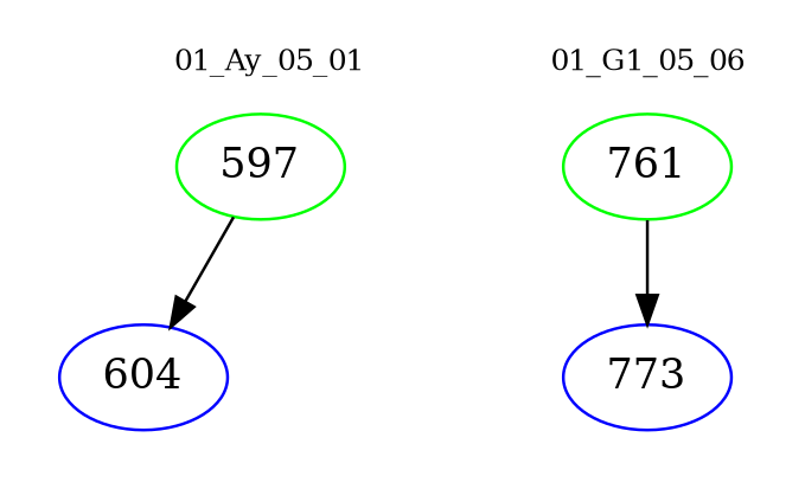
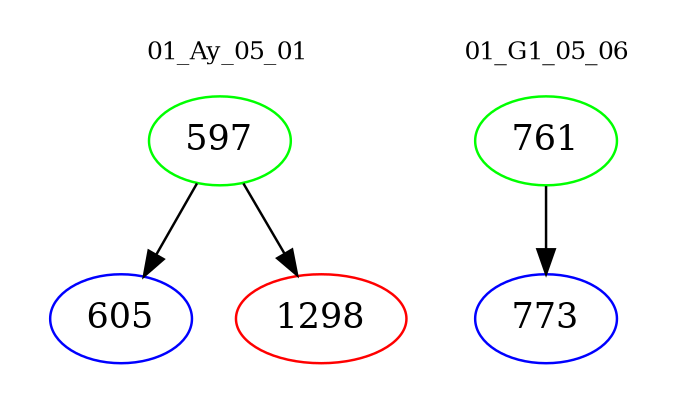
  digraph {
    node [color=green]
    edge [color=black]
    n1 [label=597]
-   n2 [color=blue label=604]
+   n2 [color=blue label=605]
+   n3 [color=red label=1298]
    n4 [label=761]
    n5 [color=blue label=773]
    subgraph cluster_1 {
      color=white
      fontsize=10
      label="01_Ay_05_01"
      n1
      n2
+     n3
    }
    subgraph cluster_2 {
      color=white
      fontsize=10
      label="01_G1_05_06"
      n4
      n5
    }
    n1 -> n2
+   n1 -> n3
    n4 -> n5
  }
